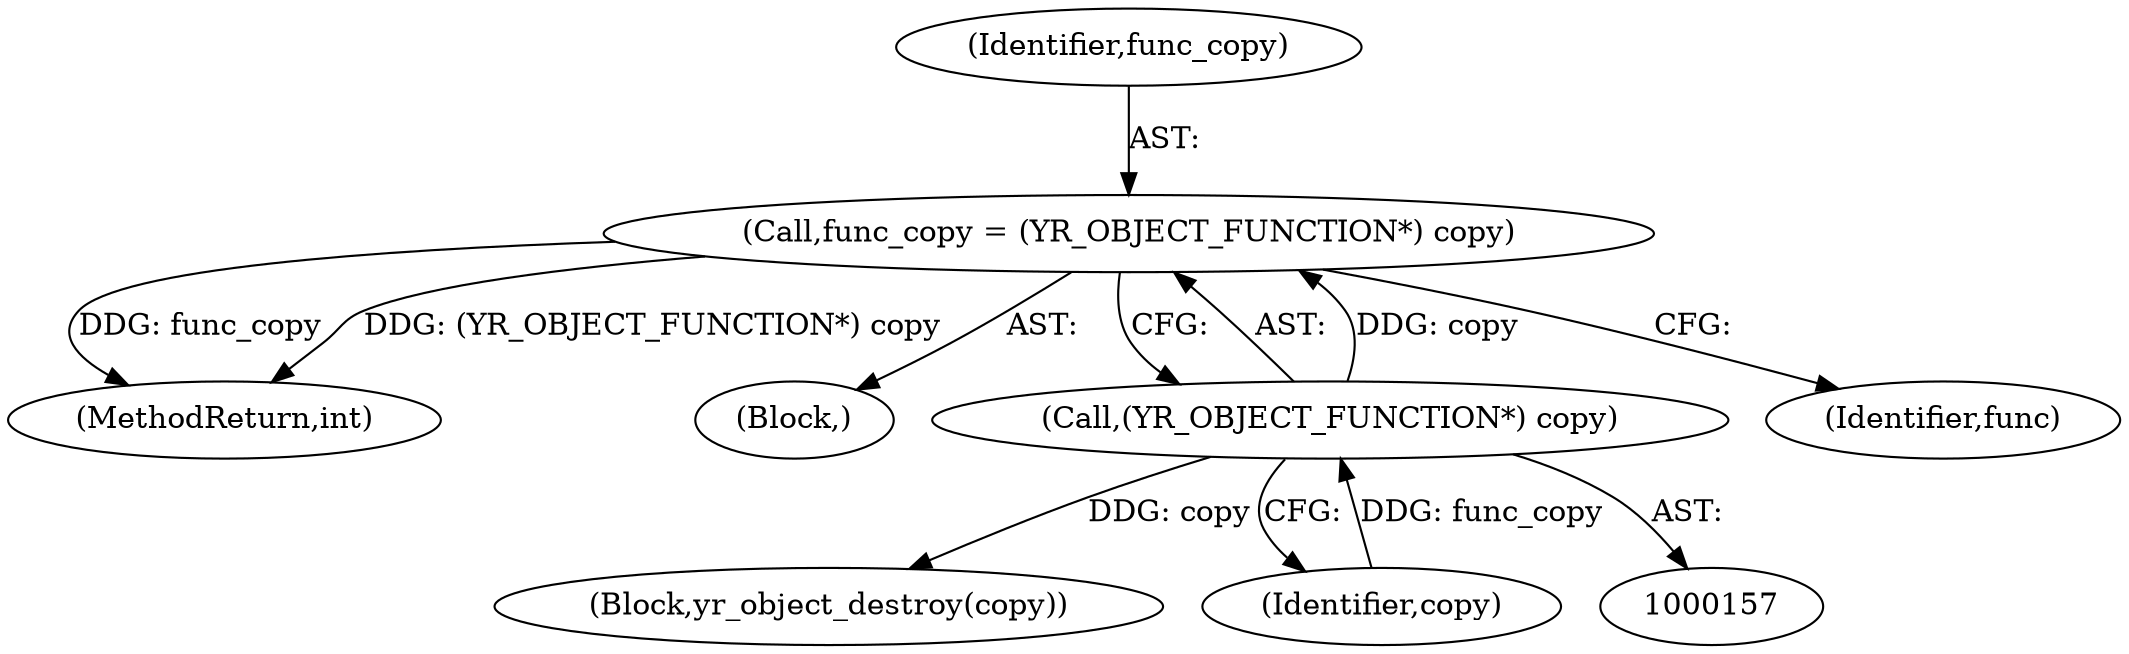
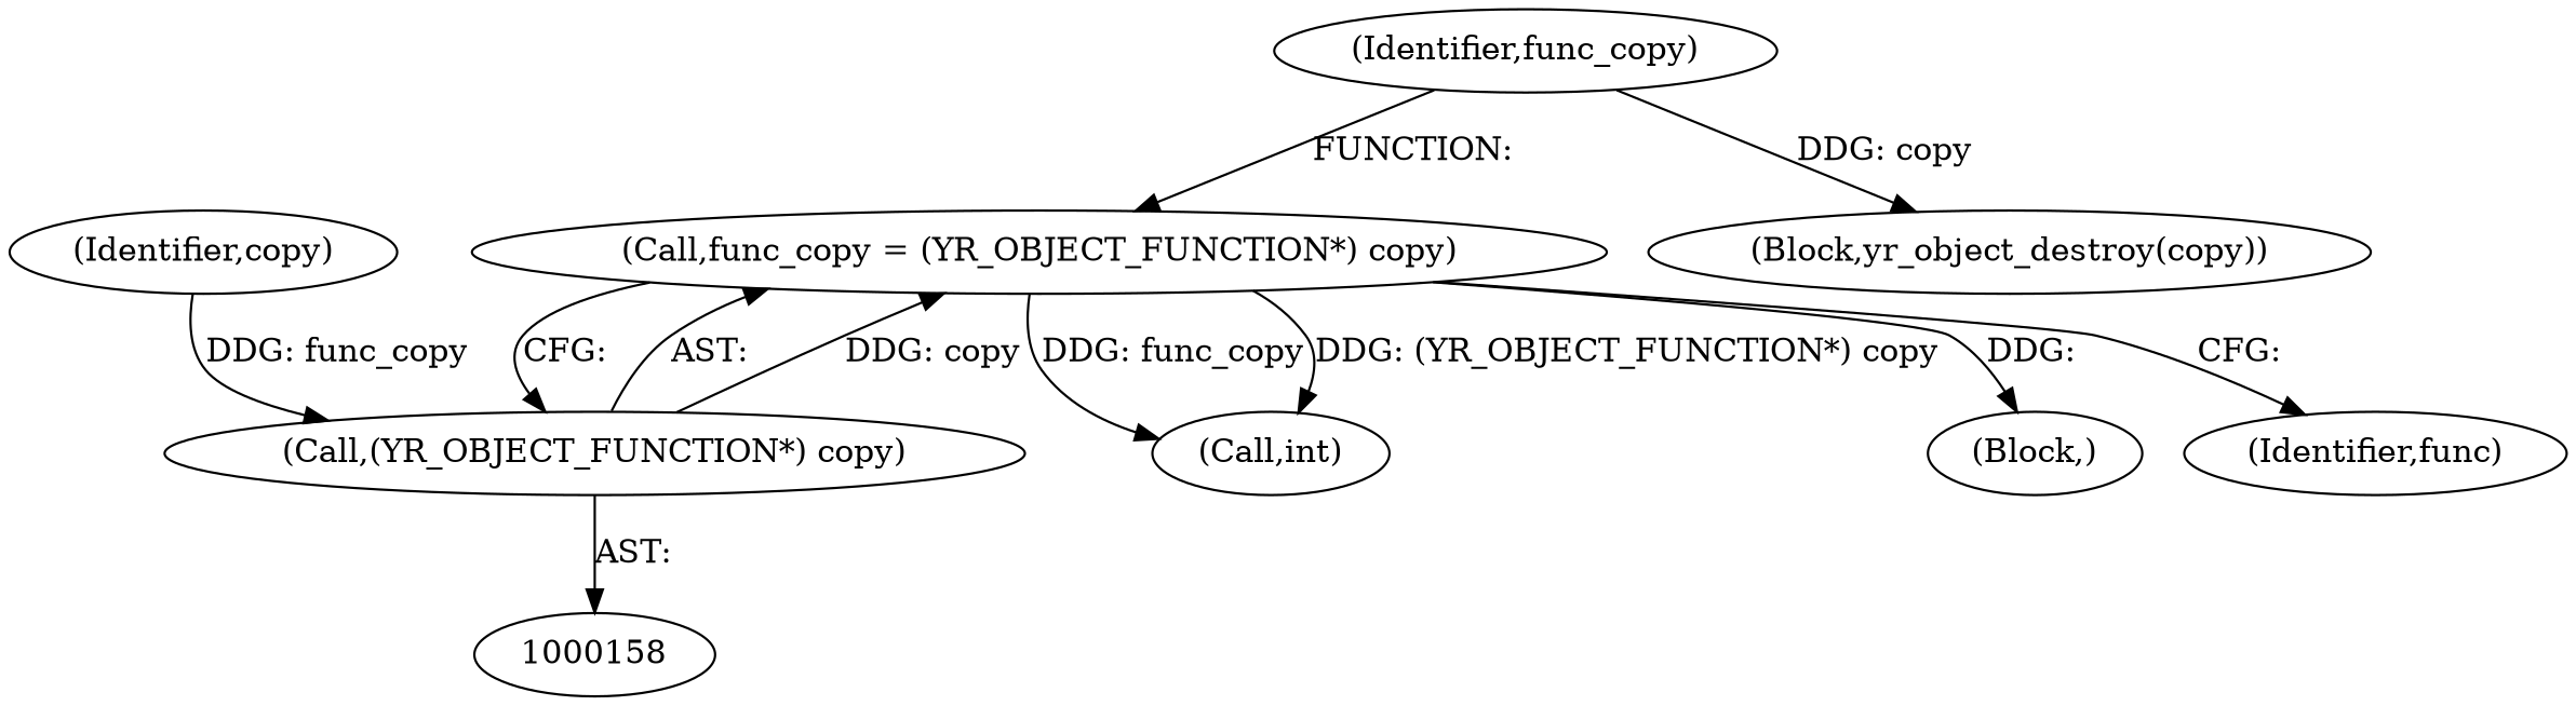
  digraph {
    n1 [label="(Call,func_copy = (YR_OBJECT_FUNCTION*) copy)"]
    n2 [label="(Call,(YR_OBJECT_FUNCTION*) copy)"]
-   n3 [label="(MethodReturn,int)"]
+   n3 [label="(Call,int)"]
    n4 [label="(Block,)"]
    n5 [label="(Identifier,func)"]
    n6 [label="(Block,yr_object_destroy(copy))"]
    n7 [label="(Identifier,copy)"]
-   1000157
+   1000157 [label=1000158]
    n9 [label="(Identifier,func_copy)"]
    n1 -> n2 [label="CFG: "]
    n1 -> n3 [label="DDG: func_copy"]
    n1 -> n3 [label="DDG: (YR_OBJECT_FUNCTION*) copy"]
-   n1 -> n4 [label="AST: "]
+   n1 -> n4 [label="DDG: "]
    n1 -> n5 [label="CFG: "]
    n2 -> n1 [label="AST: "]
    n2 -> n1 [label="DDG: copy"]
-   n2 -> n6 [label="DDG: copy"]
-   n2 -> n7 [label="CFG: "]
+   n9 -> n6 [label="DDG: copy"]
    n2 -> 1000157 [label="AST: "]
    n7 -> n2 [label="DDG: func_copy"]
-   n9 -> n1 [label="AST: "]
+   n9 -> n1 [label="FUNCTION: "]
  }
